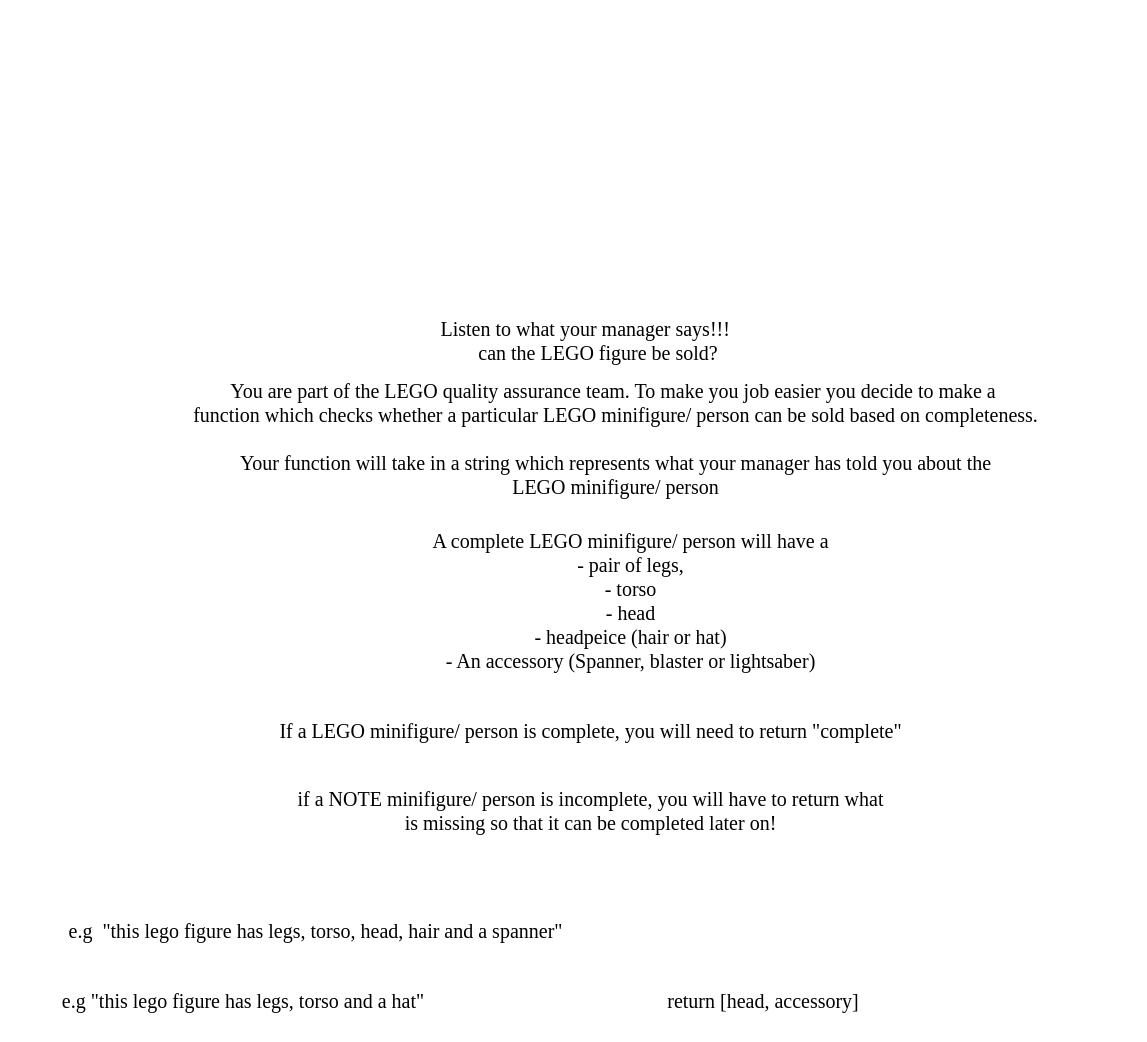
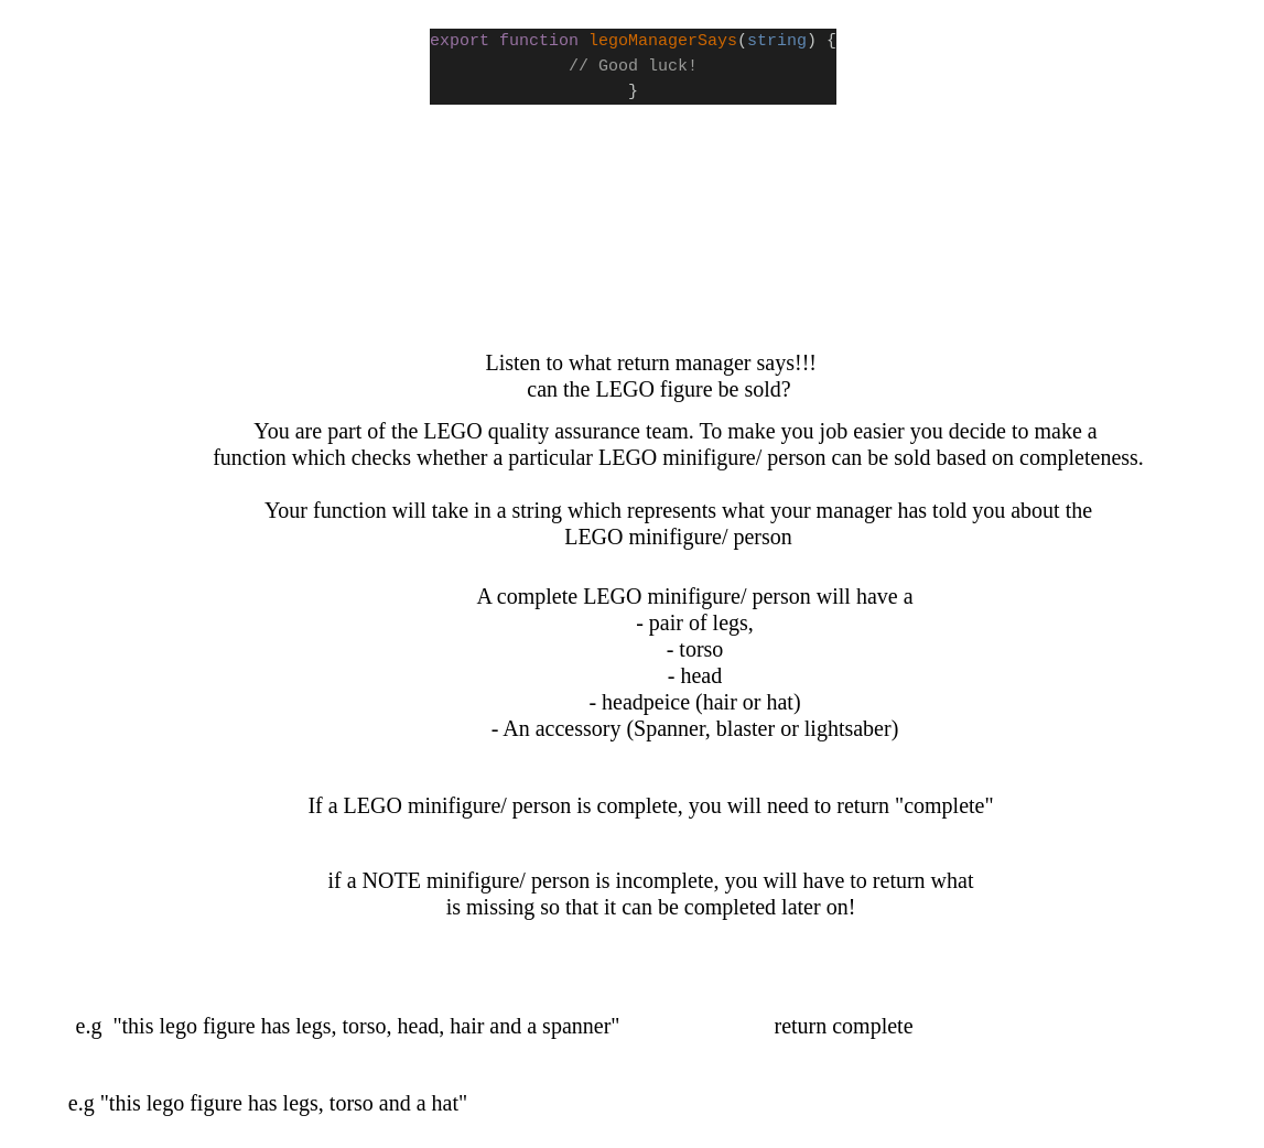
  <mxCell id="0" />
  <mxCell id="1" parent="0" />
- <mxCell id="3" value="Listen to what your manager says!!!&lt;span style=&quot;white-space: pre;&quot;&gt;&#09;&lt;/span&gt;&lt;br&gt;can the LEGO figure be sold?&amp;nbsp;" style="text;html=1;align=center;verticalAlign=middle;resizable=0;points=[];autosize=1;strokeColor=none;fillColor=none;fontSize=20;fontFamily=Architects Daughter;sketch=1;hachureGap=4;jiggle=2;curveFitting=1;fontSource=https%3A%2F%2Ffonts.googleapis.com%2Fcss%3Ffamily%3DArchitects%2BDaughter;" vertex="1" parent="1"><mxGeometry x="395" y="310" width="410" height="60" as="geometry" /></mxCell>
+ <mxCell id="2" value="&lt;div style=&quot;background-color: rgb(30, 30, 30); font-family: Menlo, Monaco, &amp;quot;Courier New&amp;quot;, monospace; font-size: 15px; line-height: 23px;&quot;&gt;&lt;div style=&quot;&quot;&gt;&lt;span style=&quot;color: rgb(152, 114, 162);&quot;&gt;export&lt;/span&gt; &lt;span style=&quot;color: rgb(152, 114, 162);&quot;&gt;function&lt;/span&gt;&lt;font color=&quot;#c5c8c6&quot;&gt;&amp;nbsp;&lt;/font&gt;&lt;font color=&quot;#ce6700&quot;&gt;legoManagerSays&lt;/font&gt;&lt;font color=&quot;#c5c8c6&quot;&gt;(&lt;/font&gt;&lt;span style=&quot;color: rgb(96, 137, 180);&quot;&gt;string&lt;/span&gt;&lt;font color=&quot;#c5c8c6&quot;&gt;) {&lt;/font&gt;&lt;/div&gt;&lt;div style=&quot;color: rgb(197, 200, 198);&quot;&gt;  &lt;span style=&quot;color: #9a9b99;&quot;&gt;// Good luck!&lt;/span&gt;&lt;/div&gt;&lt;div style=&quot;color: rgb(197, 200, 198);&quot;&gt;}&lt;/div&gt;&lt;/div&gt;" style="text;html=1;align=center;verticalAlign=middle;resizable=0;points=[];autosize=1;strokeColor=none;fillColor=none;fontSize=20;fontFamily=Architects Daughter;sketch=1;hachureGap=4;jiggle=2;curveFitting=1;fontSource=https%3A%2F%2Ffonts.googleapis.com%2Fcss%3Ffamily%3DArchitects%2BDaughter;" vertex="1" parent="1"><mxGeometry x="379" y="20" width="390" height="80" as="geometry" /></mxCell>
+ <mxCell id="3" value="Listen to what return manager says!!!&lt;span style=&quot;white-space: pre;&quot;&gt;&#09;&lt;/span&gt;&lt;br&gt;can the LEGO figure be sold?&amp;nbsp;" style="text;html=1;align=center;verticalAlign=middle;resizable=0;points=[];autosize=1;strokeColor=none;fillColor=none;fontSize=20;fontFamily=Architects Daughter;sketch=1;hachureGap=4;jiggle=2;curveFitting=1;fontSource=https%3A%2F%2Ffonts.googleapis.com%2Fcss%3Ffamily%3DArchitects%2BDaughter;" vertex="1" parent="1"><mxGeometry x="395" y="310" width="410" height="60" as="geometry" /></mxCell>
  <mxCell id="4" value="You are part of the LEGO quality assurance team. To make you job easier you decide to make a&amp;nbsp;&lt;br&gt;function which checks whether a particular LEGO minifigure/ person can be sold based on completeness.&lt;br&gt;&lt;br&gt;Your function will take in a string which represents what your manager has told you about the &lt;br&gt;LEGO minifigure/ person&lt;br&gt;&amp;nbsp;" style="text;html=1;align=center;verticalAlign=middle;resizable=0;points=[];autosize=1;strokeColor=none;fillColor=none;fontSize=20;fontFamily=Architects Daughter;sketch=1;hachureGap=4;jiggle=2;curveFitting=1;fontSource=https%3A%2F%2Ffonts.googleapis.com%2Fcss%3Ffamily%3DArchitects%2BDaughter;" vertex="1" parent="1"><mxGeometry x="105" y="370" width="1020" height="160" as="geometry" /></mxCell>
  <mxCell id="5" value="A complete LEGO minifigure/ person will have a &lt;br&gt;- pair of legs, &lt;br&gt;- torso &lt;br&gt;- head &lt;br&gt;- headpeice (hair or hat)&lt;br&gt;- An accessory (Spanner, blaster or lightsaber)" style="text;html=1;align=center;verticalAlign=middle;resizable=0;points=[];autosize=1;strokeColor=none;fillColor=none;fontSize=20;fontFamily=Architects Daughter;sketch=1;hachureGap=4;jiggle=2;curveFitting=1;fontSource=https%3A%2F%2Ffonts.googleapis.com%2Fcss%3Ffamily%3DArchitects%2BDaughter;" vertex="1" parent="1"><mxGeometry x="395" y="520" width="470" height="160" as="geometry" /></mxCell>
  <mxCell id="6" value="If a LEGO minifigure/ person is complete, you will need to return &quot;complete&quot;" style="text;html=1;align=center;verticalAlign=middle;resizable=0;points=[];autosize=1;strokeColor=none;fillColor=none;fontSize=20;fontFamily=Architects Daughter;sketch=1;hachureGap=4;jiggle=2;curveFitting=1;fontSource=https%3A%2F%2Ffonts.googleapis.com%2Fcss%3Ffamily%3DArchitects%2BDaughter;" vertex="1" parent="1"><mxGeometry y="710" width="730" height="40" as="geometry" x="225" /></mxCell>
  <mxCell id="7" value="if a NOTE minifigure/ person is incomplete, you will have to return what &lt;br&gt;is missing so that it can be completed later on!" style="text;html=1;align=center;verticalAlign=middle;resizable=0;points=[];autosize=1;strokeColor=none;fillColor=none;fontSize=20;fontFamily=Architects Daughter;sketch=1;hachureGap=4;jiggle=2;curveFitting=1;fontSource=https%3A%2F%2Ffonts.googleapis.com%2Fcss%3Ffamily%3DArchitects%2BDaughter;" vertex="1" parent="1"><mxGeometry x="240" y="780" width="700" height="60" as="geometry" /></mxCell>
  <mxCell id="8" value="e.g&amp;nbsp; &quot;this lego figure has legs, torso, head, hair and a spanner&quot;" style="text;html=1;align=center;verticalAlign=middle;resizable=0;points=[];autosize=1;strokeColor=none;fillColor=none;fontSize=20;fontFamily=Architects Daughter;sketch=1;hachureGap=4;jiggle=2;curveFitting=1;fontSource=https%3A%2F%2Ffonts.googleapis.com%2Fcss%3Ffamily%3DArchitects%2BDaughter;" vertex="1" parent="1"><mxGeometry x="20" y="910" width="590" height="40" as="geometry" /></mxCell>
+ <mxCell id="9" value="return complete" style="text;html=1;align=center;verticalAlign=middle;resizable=0;points=[];autosize=1;strokeColor=none;fillColor=none;fontSize=20;fontFamily=Architects Daughter;sketch=1;hachureGap=4;jiggle=2;curveFitting=1;fontSource=https%3A%2F%2Ffonts.googleapis.com%2Fcss%3Ffamily%3DArchitects%2BDaughter;" vertex="1" parent="1"><mxGeometry x="675" y="910" width="180" height="40" as="geometry" /></mxCell>
  <mxCell id="10" value="e.g &quot;this lego figure has legs, torso and a hat&quot;&amp;nbsp;" style="text;html=1;align=center;verticalAlign=middle;resizable=0;points=[];autosize=1;strokeColor=none;fillColor=none;fontSize=20;fontFamily=Architects Daughter;sketch=1;hachureGap=4;jiggle=2;curveFitting=1;fontSource=https%3A%2F%2Ffonts.googleapis.com%2Fcss%3Ffamily%3DArchitects%2BDaughter;" vertex="1" parent="1"><mxGeometry x="20" y="980" width="450" height="40" as="geometry" /></mxCell>
- <mxCell id="11" value="return [head, accessory]&amp;nbsp;" style="text;html=1;align=center;verticalAlign=middle;resizable=0;points=[];autosize=1;strokeColor=none;fillColor=none;fontSize=20;fontFamily=Architects Daughter;sketch=1;hachureGap=4;jiggle=2;curveFitting=1;fontSource=https%3A%2F%2Ffonts.googleapis.com%2Fcss%3Ffamily%3DArchitects%2BDaughter;" vertex="1" parent="1"><mxGeometry x="630" y="980" width="270" height="40" as="geometry" /></mxCell>
